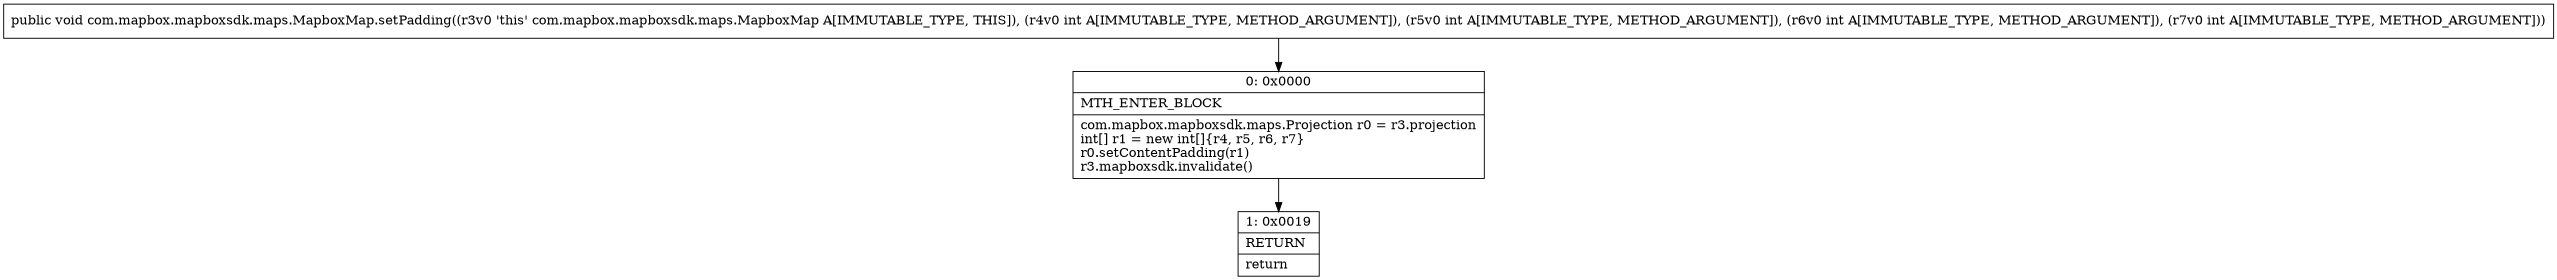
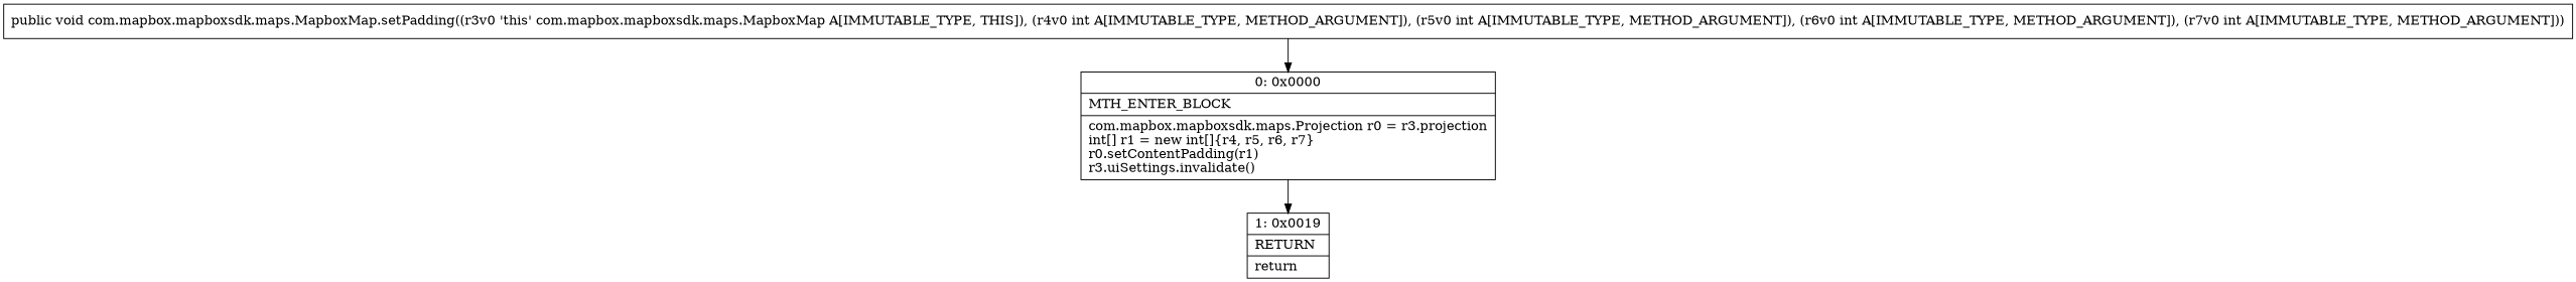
  digraph {
    node [shape=record]
-   n1 [label="{0\:\ 0x0000|MTH_ENTER_BLOCK\l|com.mapbox.mapboxsdk.maps.Projection r0 = r3.projection\lint[] r1 = new int[]\{r4, r5, r6, r7\}\lr0.setContentPadding(r1)\lr3.mapboxsdk.invalidate()\l}"]
+   n1 [label="{0\:\ 0x0000|MTH_ENTER_BLOCK\l|com.mapbox.mapboxsdk.maps.Projection r0 = r3.projection\lint[] r1 = new int[]\{r4, r5, r6, r7\}\lr0.setContentPadding(r1)\lr3.uiSettings.invalidate()\l}"]
    n2 [label="{1\:\ 0x0019|RETURN\l|return\l}"]
    n3 [label="{public void com.mapbox.mapboxsdk.maps.MapboxMap.setPadding((r3v0 'this' com.mapbox.mapboxsdk.maps.MapboxMap A[IMMUTABLE_TYPE, THIS]), (r4v0 int A[IMMUTABLE_TYPE, METHOD_ARGUMENT]), (r5v0 int A[IMMUTABLE_TYPE, METHOD_ARGUMENT]), (r6v0 int A[IMMUTABLE_TYPE, METHOD_ARGUMENT]), (r7v0 int A[IMMUTABLE_TYPE, METHOD_ARGUMENT])) }"]
    n1 -> n2
    n3 -> n1
  }
